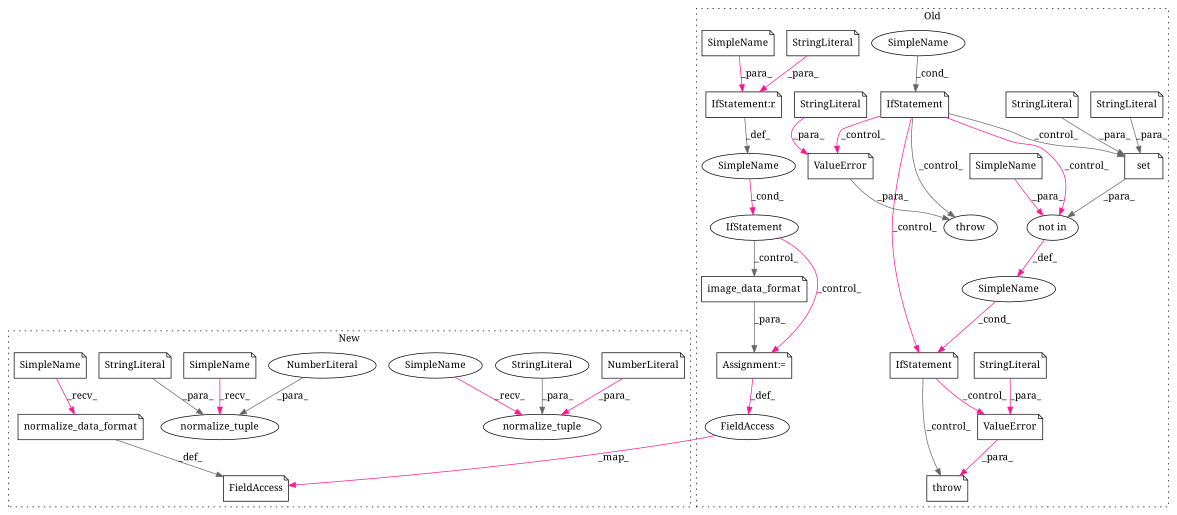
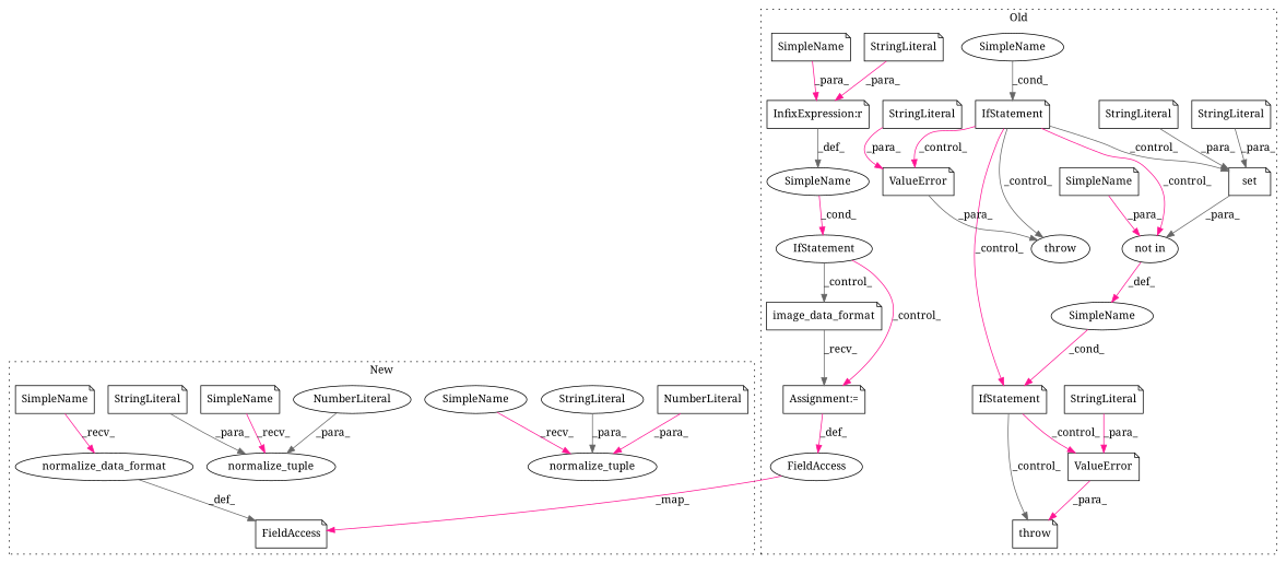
  digraph {
    fontname="Noto Serif"
    node [a=42 fontname="Noto Serif" shape=note]
    edge [color=deeppink fontname="Noto Serif"]
    n1 [a=53 l=6 label=throw s=46564]
    n2 [a=25 l="8,2" label=IfStatement s="46490,46554"]
    n3 [a=32 l="11,1" label=ValueError s="46570,46646"]
    n4 [label=SimpleName shape=ellipse]
    n5 [a=32 l="4,1" label=set s="46517,46553"]
    n6 [a=45 l=15 label=StringLiteral s=46521]
    n7 [a=45 l=16 label=StringLiteral s=46537]
    n8 [a=108 l=56 label="not in" s=46498 shape=ellipse]
    n9 [a=45 l=65 label=StringLiteral s=46581]
    n10 [a=25 l="4,2" label=IfStatement s="46148,46178"]
    n11 [a=32 l="11,1" label=ValueError s="46194,46249"]
    n12 [a=32 l=19 label=image_data_format s=45974]
    n13 [a=25 l="4,2" label=IfStatement s="45916,45944" shape=ellipse]
    n14 [label=SimpleName shape=ellipse]
    n15 [label=SimpleName shape=ellipse]
    n16 [a=45 l=44 label=StringLiteral s=46205]
-   n17 [a=27 l=4 label="IfStatement:r" s=45931]
+   n17 [a=27 l=4 label="InfixExpression:r" s=45931]
    n18 [a=45 l=9 label=StringLiteral s=45935]
    n19 [a=53 l=6 label=throw s=46188 shape=ellipse]
    n20 [a=7 l=1 label="Assignment:=" s=45965]
    n21 [a=22 l=16 label=FieldAccess s=46659 shape=ellipse]
    n22 [l=11 label=SimpleName s=46498]
    n23 [l=11 label=SimpleName s=45920]
    n24 [a=32 l="16,1" label=normalize_tuple s="34109,34162" shape=ellipse]
    n25 [a=34 l=1 label=NumberLiteral s=34137]
    n26 [a=45 l=23 label=StringLiteral s=34139 shape=ellipse]
    n27 [a=32 l="16,1" label=normalize_tuple s="34022,34075" shape=ellipse]
    n28 [a=45 l=23 label=StringLiteral s=34052]
-   n29 [a=32 l="22,1" label=normalize_data_format s="33546,33579"]
+   n29 [a=32 l="22,1" label=normalize_data_format s="33546,33579" shape=ellipse]
    n30 [a=34 l=1 label=NumberLiteral s=34050 shape=ellipse]
    n31 [a=22 l=16 label=FieldAccess s=33518]
    n32 [l=10 label=SimpleName s=33535]
    n33 [l=10 label=SimpleName s=34098 shape=ellipse]
    n34 [l=10 label=SimpleName s=34011]
    subgraph cluster_1 {
      label=Old
      style=dotted
      n1
      n2
      n3
      n4
      n5
      n6
      n7
      n8
      n9
      n10
      n11
      n12
      n13
      n14
      n15
      n16
      n17
      n18
      n19
      n20
      n21
      n22
      n23
    }
    subgraph cluster_2 {
      label=New
      style=dotted
      n24
      n25
      n26
      n27
      n28
      n29
      n30
      n31
      n32
      n33
      n34
    }
    n2 -> n1 [color=gray40 label=_control_]
    n2 -> n3 [label=_control_]
    n3 -> n1 [label=_para_]
    n4 -> n2 [label=_cond_]
    n5 -> n8 [color=gray40 label=_para_]
    n6 -> n5 [color=gray40 label=_para_]
    n7 -> n5 [color=gray40 label=_para_]
    n8 -> n4 [label=_def_]
    n9 -> n3 [label=_para_]
    n10 -> n2 [label=_control_]
    n10 -> n5 [color=gray40 label=_control_]
    n10 -> n8 [label=_control_]
    n10 -> n11 [label=_control_]
    n10 -> n19 [color=gray40 label=_control_]
    n11 -> n19 [color=gray40 label=_para_]
-   n12 -> n20 [color=gray40 label=_para_]
+   n12 -> n20 [color=gray40 label=_recv_]
    n13 -> n12 [color=gray40 label=_control_]
    n13 -> n20 [label=_control_]
    n14 -> n13 [label=_cond_]
    n15 -> n10 [color=gray40 label=_cond_]
    n16 -> n11 [label=_para_]
    n17 -> n14 [color=gray40 label=_def_]
    n18 -> n17 [label=_para_]
    n20 -> n21 [label=_def_]
    n21 -> n31 [label=_map_]
    n22 -> n8 [label=_para_]
    n23 -> n17 [label=_para_]
    n25 -> n24 [label=_para_]
    n26 -> n24 [color=gray40 label=_para_]
    n28 -> n27 [color=gray40 label=_para_]
    n29 -> n31 [color=gray40 label=_def_]
    n30 -> n27 [color=gray40 label=_para_]
    n32 -> n29 [label=_recv_]
    n33 -> n24 [label=_recv_]
    n34 -> n27 [label=_recv_]
  }
